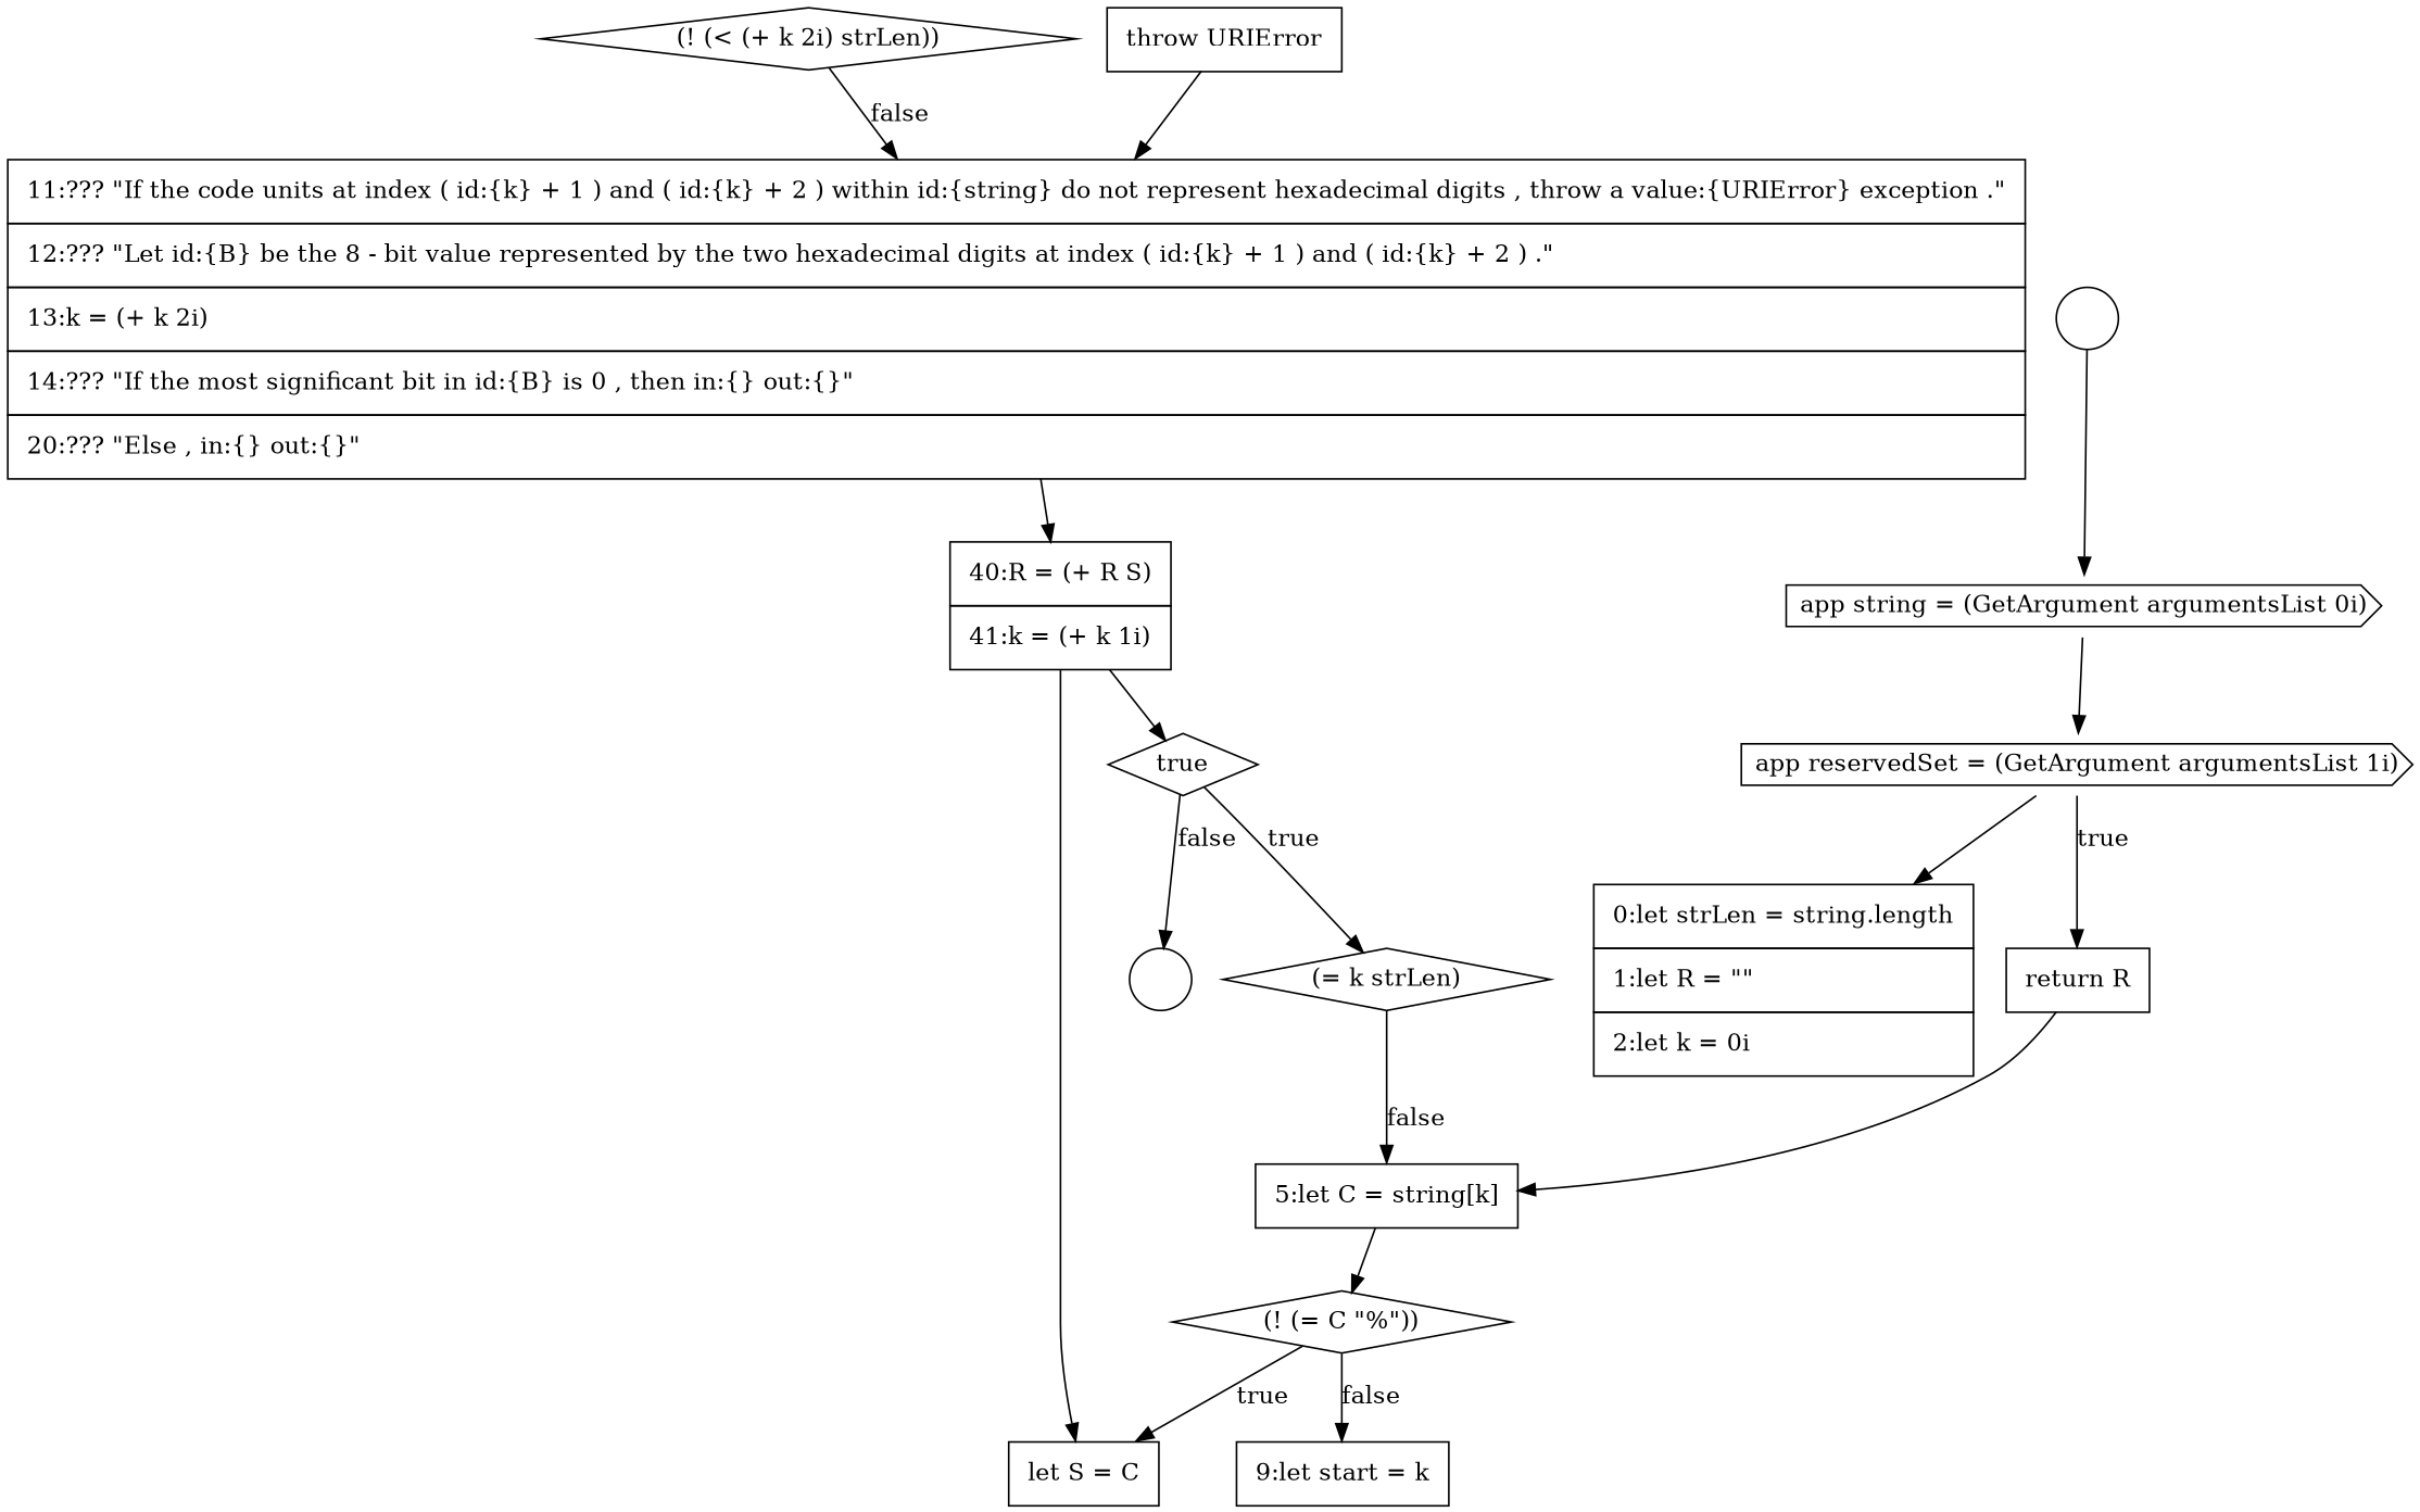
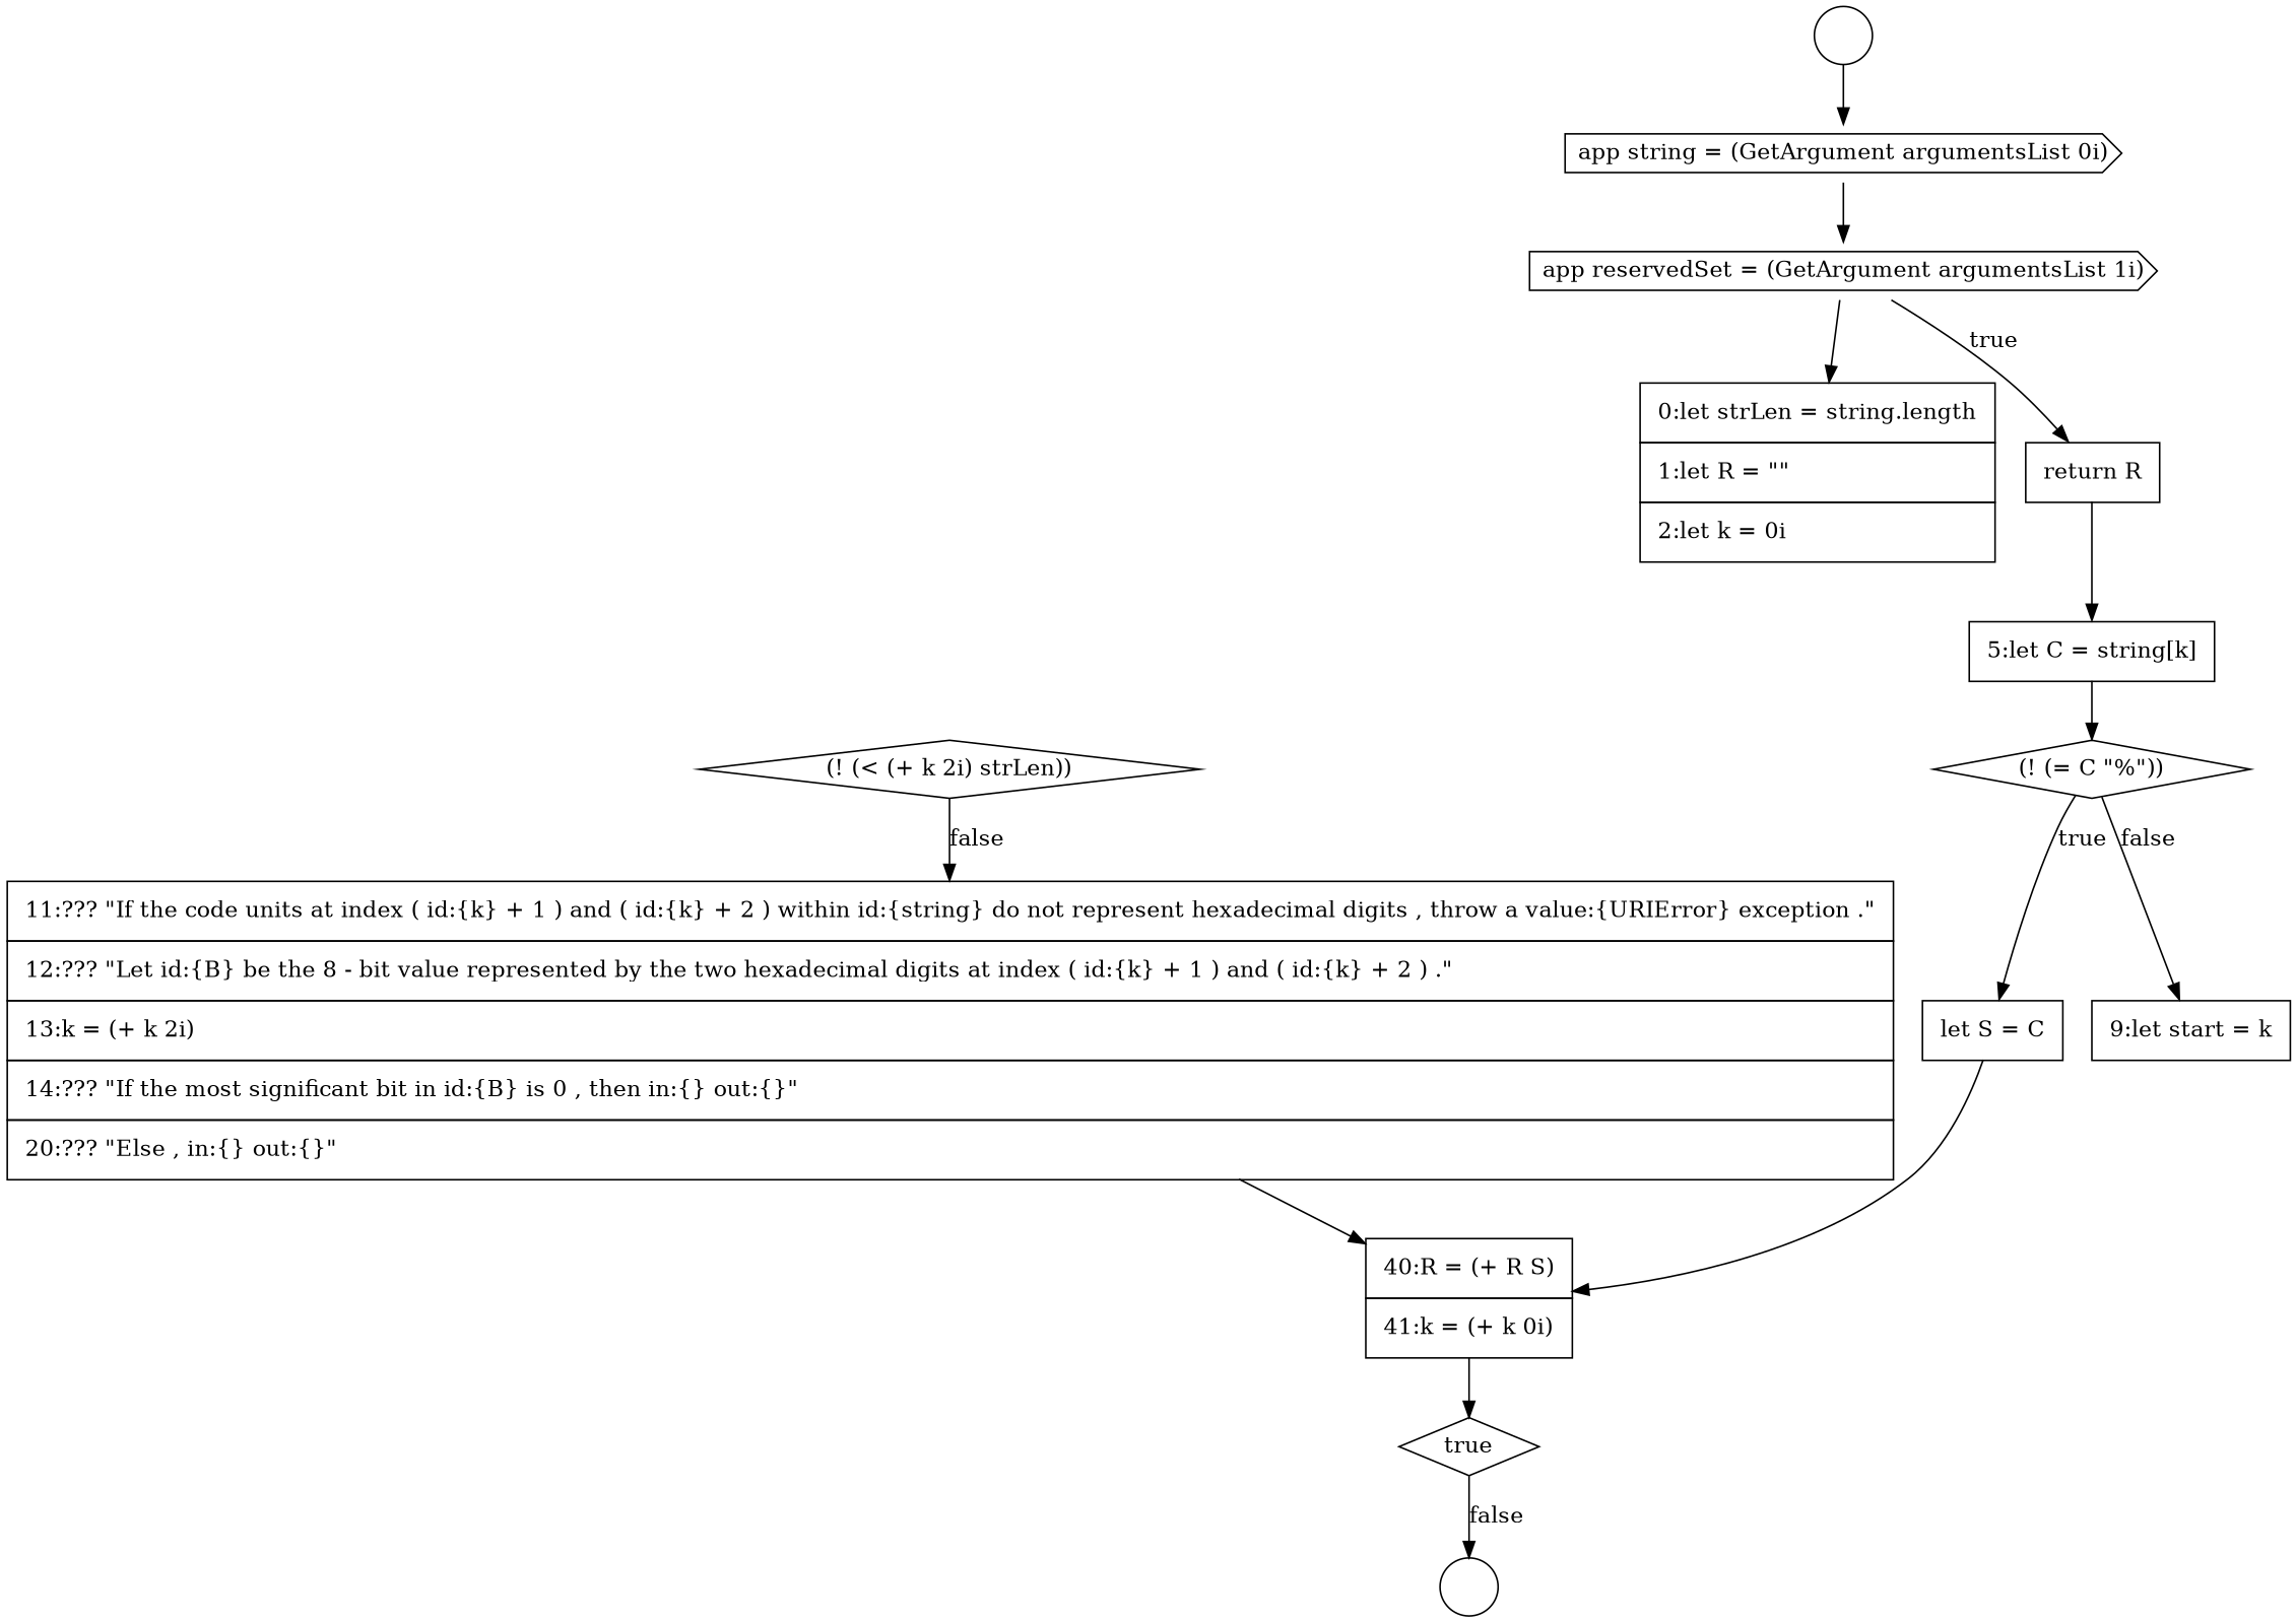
  digraph {
    node [color=black fillcolor=white shape=none style=filled]
    edge [color=black]
    n1 [label=<<font color="black">     <table border="0" cellborder="1" cellspacing="0" cellpadding="10">       <tr><td align="left">5:let C = string[k]</td></tr>     </table>   </font>> margin=0]
    n2 [label=<<font color="black">(! (= C &quot;%&quot;))</font>> shape=diamond]
    n3 [label=<<font color="black">     <table border="0" cellborder="1" cellspacing="0" cellpadding="10">       <tr><td align="left">let S = C</td></tr>     </table>   </font>> margin=0]
    n4 [label=<<font color="black">     <table border="0" cellborder="1" cellspacing="0" cellpadding="10">       <tr><td align="left">9:let start = k</td></tr>     </table>   </font>> margin=0]
    n5 [label=<<font color="black">app string = (GetArgument argumentsList 0i)</font>> shape=cds]
    n6 [label=<<font color="black">app reservedSet = (GetArgument argumentsList 1i)</font>> shape=cds]
    n7 [label=<<font color="black">     <table border="0" cellborder="1" cellspacing="0" cellpadding="10">       <tr><td align="left">0:let strLen = string.length</td></tr>       <tr><td align="left">1:let R = &quot;&quot;</td></tr>       <tr><td align="left">2:let k = 0i</td></tr>     </table>   </font>> margin=0]
    n8 [label=<<font color="black">     <table border="0" cellborder="1" cellspacing="0" cellpadding="10">       <tr><td align="left">return R</td></tr>     </table>   </font>> margin=0]
    n9 [label=<<font color="black">     <table border="0" cellborder="1" cellspacing="0" cellpadding="10">       <tr><td align="left">11:??? &quot;If the code units at index ( id:{k} + 1 ) and ( id:{k} + 2 ) within id:{string} do not represent hexadecimal digits , throw a value:{URIError} exception .&quot;</td></tr>       <tr><td align="left">12:??? &quot;Let id:{B} be the 8 - bit value represented by the two hexadecimal digits at index ( id:{k} + 1 ) and ( id:{k} + 2 ) .&quot;</td></tr>       <tr><td align="left">13:k = (+ k 2i)</td></tr>       <tr><td align="left">14:??? &quot;If the most significant bit in id:{B} is 0 , then in:{} out:{}&quot;</td></tr>       <tr><td align="left">20:??? &quot;Else , in:{} out:{}&quot;</td></tr>     </table>   </font>> margin=0]
-   n10 [label=<<font color="black">     <table border="0" cellborder="1" cellspacing="0" cellpadding="10">       <tr><td align="left">40:R = (+ R S)</td></tr>       <tr><td align="left">41:k = (+ k 1i)</td></tr>     </table>   </font>> margin=0]
+   n10 [label=<<font color="black">     <table border="0" cellborder="1" cellspacing="0" cellpadding="10">       <tr><td align="left">40:R = (+ R S)</td></tr>       <tr><td align="left">41:k = (+ k 0i)</td></tr>     </table>   </font>> margin=0]
    n11 [label=<<font color="black">true</font>> shape=diamond]
    n12 [label=" " shape=circle]
-   n13 [label=<<font color="black">(= k strLen)</font>> shape=diamond]
    n14 [label=" " shape=circle]
    n15 [label=<<font color="black">(! (&lt; (+ k 2i) strLen))</font>> shape=diamond]
-   n16 [label=<<font color="black">     <table border="0" cellborder="1" cellspacing="0" cellpadding="10">       <tr><td align="left">throw URIError</td></tr>     </table>   </font>> margin=0]
    n1 -> n2
    n2 -> n3 [label=<<font color="black">true</font>>]
    n2 -> n4 [label=<<font color="black">false</font>>]
-   n10 -> n3
+   n3 -> n10
    n5 -> n6
    n6 -> n7
    n6 -> n8 [label=<<font color="black">true</font>>]
    n8 -> n1
    n9 -> n10
    n10 -> n11
    n11 -> n12 [label=<<font color="black">false</font>>]
-   n11 -> n13 [label=<<font color="black">true</font>>]
-   n13 -> n1 [label=<<font color="black">false</font>>]
    n14 -> n5
    n15 -> n9 [label=<<font color="black">false</font>>]
-   n16 -> n9
  }
